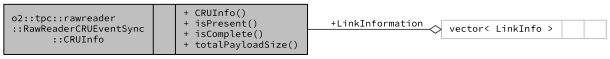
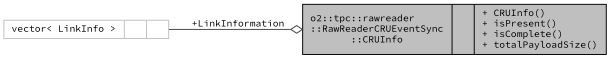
  digraph {
    rankdir=LR
    fontname="Source Code Pro"
    node [fontname="Source Code Pro" fontsize=10 shape=record]
    n1 [color=black fillcolor=grey75 fontcolor=black height=0.2 label="{o2::tpc::rawreader\l::RawReaderCRUEventSync\l::CRUInfo\n||+ CRUInfo()\l+ isPresent()\l+ isComplete()\l+ totalPayloadSize()\l}" style=filled width=0.4]
    n2 [color=grey75 height=0.2 label="{vector\< LinkInfo \>\n||}" width=0.4]
-   n1 -> n2 [arrowhead=odiamond color=grey25 fontname="Source Code Pro" fontsize=10 label=" +LinkInformation" labelfontname=Helvetica labelfontsize=10 style=solid]
+   n2 -> n1 [arrowhead=odiamond color=grey25 fontname="Source Code Pro" fontsize=10 label=" +LinkInformation" labelfontname=Helvetica labelfontsize=10 style=solid]
  }
